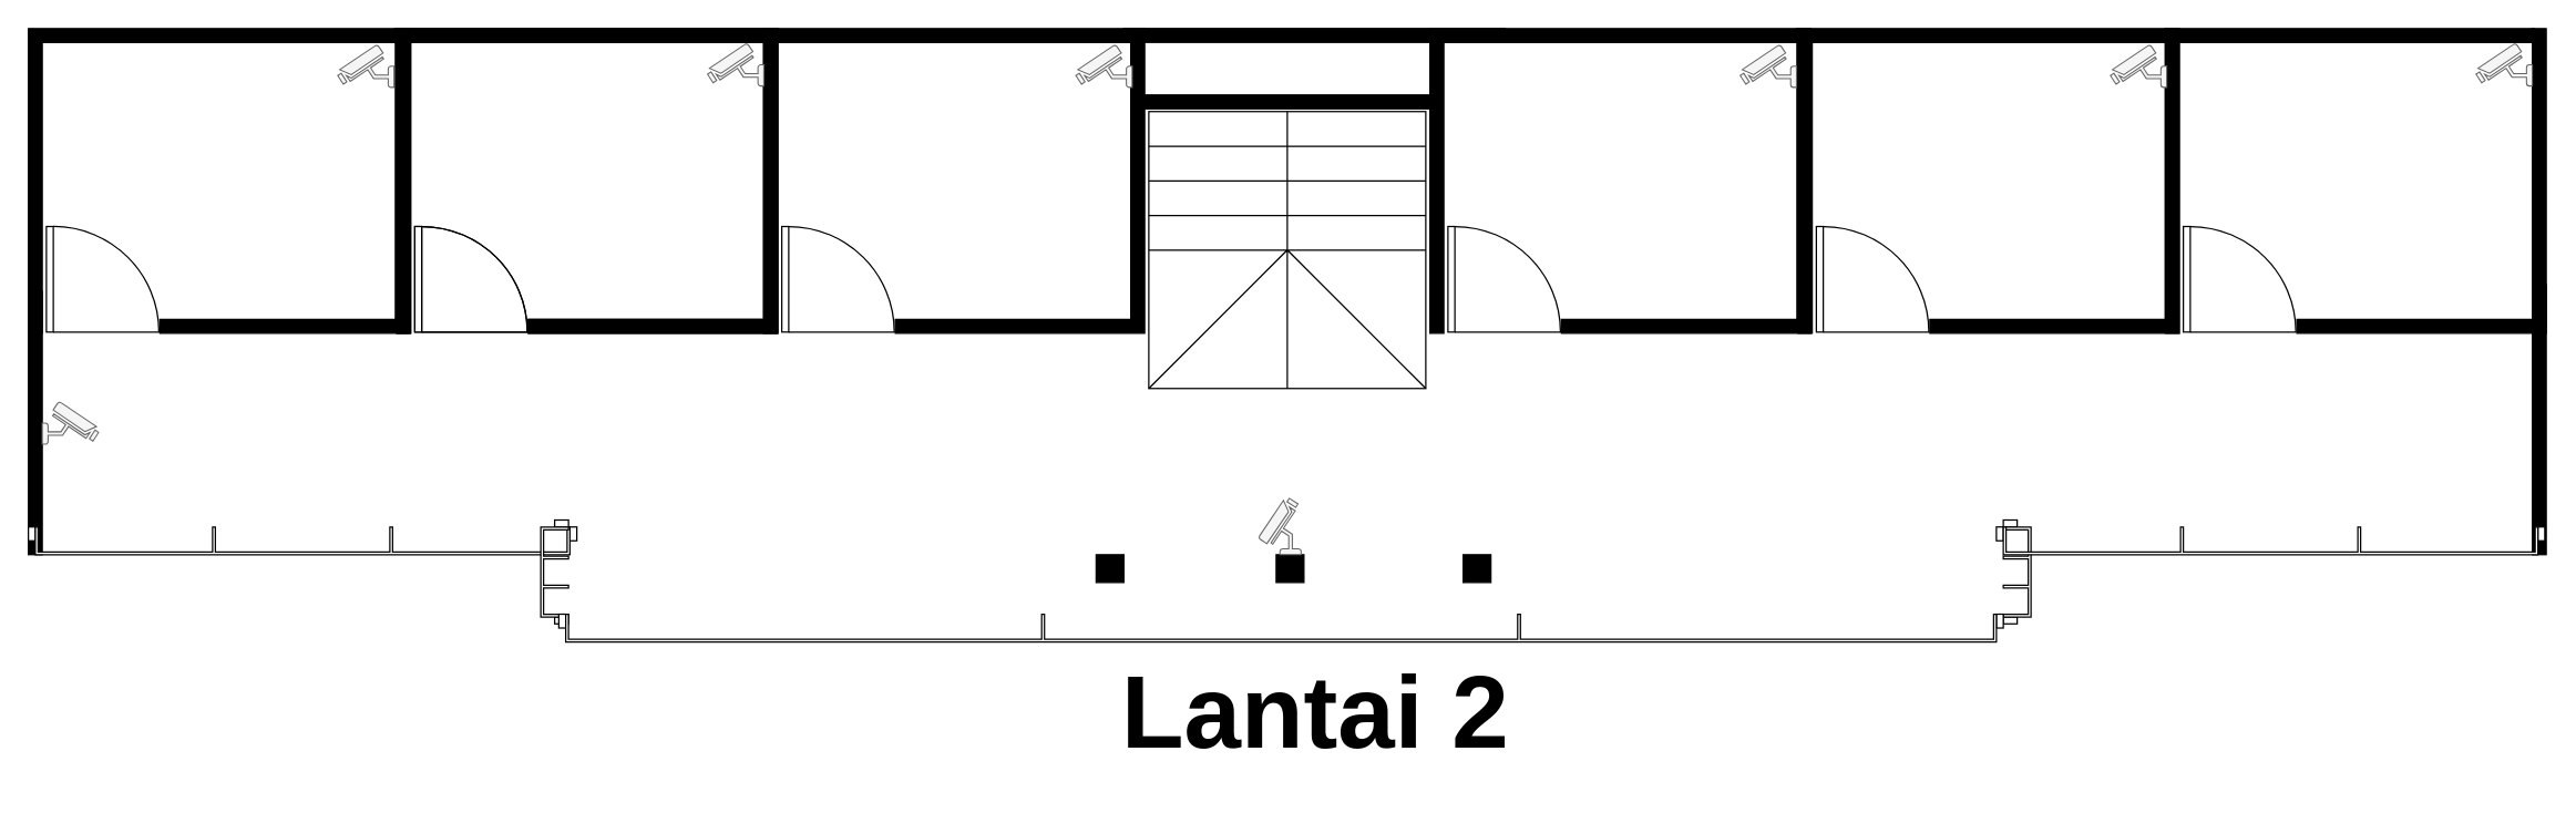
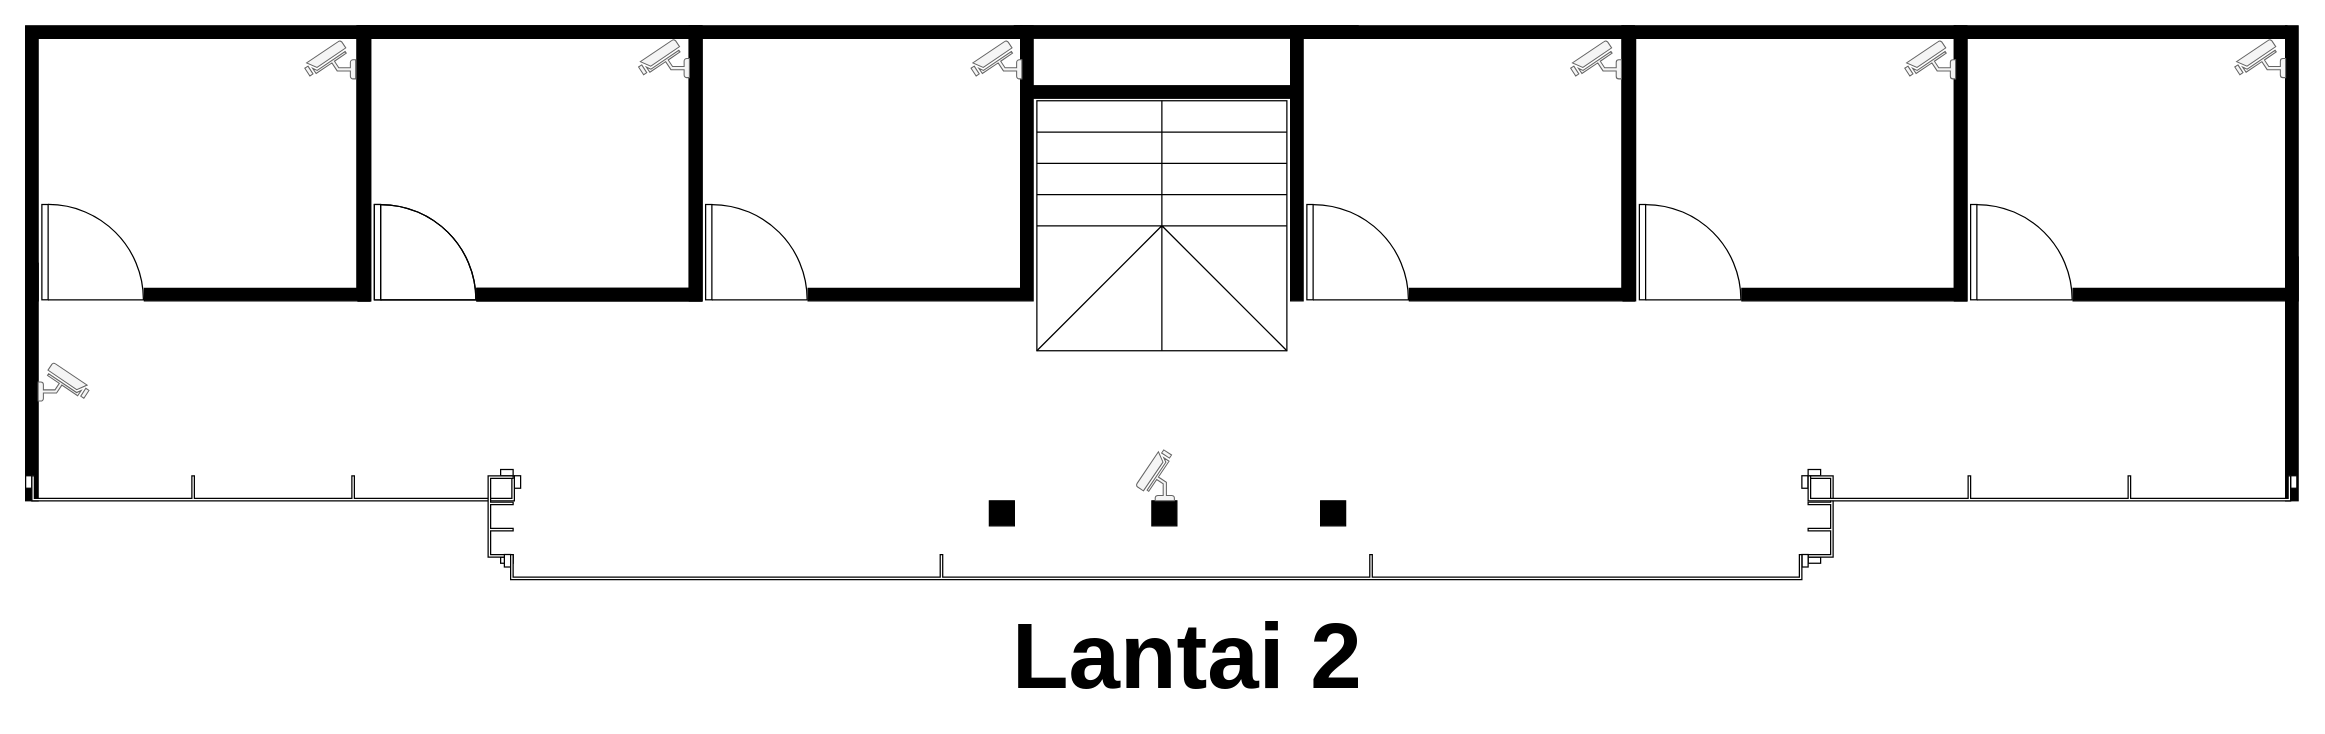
  <mxCell id="0" />
  <mxCell id="1" parent="0" />
  <mxCell id="2" value="" style="verticalLabelPosition=bottom;html=1;verticalAlign=top;align=center;shape=mxgraph.floorplan.wallCorner;fillColor=strokeColor;" parent="1" vertex="1"><mxGeometry x="20" y="20" width="266" height="220" as="geometry" /></mxCell>
  <mxCell id="3" value="" style="verticalLabelPosition=bottom;html=1;verticalAlign=top;align=center;shape=mxgraph.floorplan.wallCorner;fillColor=strokeColor;direction=west" parent="1" vertex="1"><mxGeometry x="115" y="20" width="180" height="220" as="geometry" /></mxCell>
  <mxCell id="4" value="" style="verticalLabelPosition=bottom;html=1;verticalAlign=top;align=center;shape=mxgraph.floorplan.doorLeft;aspect=fixed;direction=north;" parent="1" vertex="1"><mxGeometry x="33" y="163" width="81" height="76.24" as="geometry" /></mxCell>
  <mxCell id="5" value="" style="group" parent="1" vertex="1" connectable="0"><mxGeometry x="286" y="20" width="275" height="220" as="geometry" /></mxCell>
  <mxCell id="6" value="" style="verticalLabelPosition=bottom;html=1;verticalAlign=top;align=center;shape=mxgraph.floorplan.wallCorner;fillColor=strokeColor;" parent="5" vertex="1"><mxGeometry width="266" height="220" as="geometry" /></mxCell>
  <mxCell id="7" value="" style="verticalLabelPosition=bottom;html=1;verticalAlign=top;align=center;shape=mxgraph.floorplan.wallCorner;fillColor=strokeColor;direction=west" parent="5" vertex="1"><mxGeometry x="95" width="180" height="220" as="geometry" /></mxCell>
  <mxCell id="8" value="" style="verticalLabelPosition=bottom;html=1;verticalAlign=top;align=center;shape=mxgraph.floorplan.doorLeft;aspect=fixed;direction=north;" parent="5" vertex="1"><mxGeometry x="13" y="143" width="81" height="76.24" as="geometry" /></mxCell>
  <mxCell id="9" value="" style="group" parent="1" vertex="1" connectable="0"><mxGeometry x="551" y="20" width="275" height="220" as="geometry" /></mxCell>
  <mxCell id="10" value="" style="verticalLabelPosition=bottom;html=1;verticalAlign=top;align=center;shape=mxgraph.floorplan.wallCorner;fillColor=strokeColor;" parent="9" vertex="1"><mxGeometry width="266" height="220" as="geometry" /></mxCell>
  <mxCell id="11" value="" style="verticalLabelPosition=bottom;html=1;verticalAlign=top;align=center;shape=mxgraph.floorplan.wallCorner;fillColor=strokeColor;direction=west" parent="9" vertex="1"><mxGeometry x="95" width="180" height="220" as="geometry" /></mxCell>
  <mxCell id="12" value="" style="verticalLabelPosition=bottom;html=1;verticalAlign=top;align=center;shape=mxgraph.floorplan.doorLeft;aspect=fixed;direction=north;" parent="9" vertex="1"><mxGeometry x="13" y="143" width="81" height="76.24" as="geometry" /></mxCell>
  <mxCell id="13" value="" style="verticalLabelPosition=bottom;html=1;verticalAlign=top;align=center;shape=mxgraph.floorplan.wallCorner;fillColor=strokeColor;" parent="1" vertex="1"><mxGeometry x="1032" y="20" width="266" height="220" as="geometry" /></mxCell>
  <mxCell id="14" value="" style="verticalLabelPosition=bottom;html=1;verticalAlign=top;align=center;shape=mxgraph.floorplan.wallCorner;fillColor=strokeColor;direction=west" parent="1" vertex="1"><mxGeometry x="1127" y="20" width="180" height="220" as="geometry" /></mxCell>
  <mxCell id="15" value="" style="verticalLabelPosition=bottom;html=1;verticalAlign=top;align=center;shape=mxgraph.floorplan.doorLeft;aspect=fixed;direction=north;" parent="1" vertex="1"><mxGeometry x="1045" y="163" width="81" height="76.24" as="geometry" /></mxCell>
  <mxCell id="16" value="" style="group" parent="1" vertex="1" connectable="0"><mxGeometry x="1298" y="20" width="275" height="220" as="geometry" /></mxCell>
  <mxCell id="17" value="" style="verticalLabelPosition=bottom;html=1;verticalAlign=top;align=center;shape=mxgraph.floorplan.wallCorner;fillColor=strokeColor;" parent="16" vertex="1"><mxGeometry width="266" height="220" as="geometry" /></mxCell>
  <mxCell id="18" value="" style="verticalLabelPosition=bottom;html=1;verticalAlign=top;align=center;shape=mxgraph.floorplan.wallCorner;fillColor=strokeColor;direction=west" parent="16" vertex="1"><mxGeometry x="95" width="180" height="220" as="geometry" /></mxCell>
  <mxCell id="19" value="" style="verticalLabelPosition=bottom;html=1;verticalAlign=top;align=center;shape=mxgraph.floorplan.doorLeft;aspect=fixed;direction=north;" parent="16" vertex="1"><mxGeometry x="13" y="143" width="81" height="76.24" as="geometry" /></mxCell>
  <mxCell id="20" value="" style="group" parent="1" vertex="1" connectable="0"><mxGeometry x="1563" y="20" width="275" height="220" as="geometry" /></mxCell>
  <mxCell id="21" value="" style="verticalLabelPosition=bottom;html=1;verticalAlign=top;align=center;shape=mxgraph.floorplan.wallCorner;fillColor=strokeColor;" parent="20" vertex="1"><mxGeometry width="266" height="220" as="geometry" /></mxCell>
  <mxCell id="22" value="" style="verticalLabelPosition=bottom;html=1;verticalAlign=top;align=center;shape=mxgraph.floorplan.wallCorner;fillColor=strokeColor;direction=west" parent="20" vertex="1"><mxGeometry x="95" width="180" height="220" as="geometry" /></mxCell>
  <mxCell id="23" value="" style="verticalLabelPosition=bottom;html=1;verticalAlign=top;align=center;shape=mxgraph.floorplan.doorLeft;aspect=fixed;direction=north;" parent="20" vertex="1"><mxGeometry x="13" y="143" width="81" height="76.24" as="geometry" /></mxCell>
  <mxCell id="24" value="" style="verticalLabelPosition=bottom;html=1;verticalAlign=top;align=center;shape=mxgraph.floorplan.wall;fillColor=strokeColor;direction=west;" parent="1" vertex="1"><mxGeometry x="811" y="20" width="275" height="10" as="geometry" /></mxCell>
  <mxCell id="25" value="" style="verticalLabelPosition=bottom;html=1;verticalAlign=top;align=center;shape=mxgraph.floorplan.wall;fillColor=strokeColor;direction=south;" parent="1" vertex="1"><mxGeometry x="20" y="210" width="10" height="190" as="geometry" /></mxCell>
  <mxCell id="26" value="" style="verticalLabelPosition=bottom;html=1;verticalAlign=top;align=center;shape=mxgraph.floorplan.wall;fillColor=strokeColor;direction=west;" parent="1" vertex="1"><mxGeometry x="826" y="68" width="210" height="10" as="geometry" /></mxCell>
  <mxCell id="27" value="" style="verticalLabelPosition=bottom;html=1;verticalAlign=top;align=center;shape=mxgraph.floorplan.stairsRest;direction=south;" parent="1" vertex="1"><mxGeometry x="829" y="80" width="200" height="120" as="geometry" /></mxCell>
  <mxCell id="28" value="" style="verticalLabelPosition=bottom;html=1;verticalAlign=top;align=center;shape=mxgraph.floorplan.windowGarden;dx=0.25;direction=west;" parent="1" vertex="1"><mxGeometry x="20" y="380" width="396" height="20" as="geometry" /></mxCell>
  <mxCell id="29" value="" style="verticalLabelPosition=bottom;html=1;verticalAlign=top;align=center;shape=mxgraph.floorplan.windowGarden;dx=0.25;direction=south;" parent="1" vertex="1"><mxGeometry x="1446" y="375" width="20" height="75" as="geometry" /></mxCell>
  <mxCell id="30" value="" style="verticalLabelPosition=bottom;html=1;verticalAlign=top;align=center;shape=mxgraph.floorplan.windowGarden;dx=0.25;direction=north;" parent="1" vertex="1"><mxGeometry x="390" y="375" width="20" height="75" as="geometry" /></mxCell>
  <mxCell id="31" value="" style="verticalLabelPosition=bottom;html=1;verticalAlign=top;align=center;shape=mxgraph.floorplan.windowGarden;dx=0.25;direction=west;" parent="1" vertex="1"><mxGeometry x="403" y="443" width="1043" height="20" as="geometry" /></mxCell>
  <mxCell id="32" value="" style="verticalLabelPosition=bottom;html=1;verticalAlign=top;align=center;shape=mxgraph.floorplan.wall;fillColor=strokeColor;direction=south;" parent="1" vertex="1"><mxGeometry x="1828" y="205" width="10" height="195" as="geometry" /></mxCell>
  <mxCell id="33" value="" style="verticalLabelPosition=bottom;html=1;verticalAlign=top;align=center;shape=mxgraph.floorplan.windowGarden;dx=0.25;direction=west;" parent="1" vertex="1"><mxGeometry x="1441" y="380" width="396" height="20" as="geometry" /></mxCell>
  <mxCell id="34" value="" style="verticalLabelPosition=bottom;html=1;verticalAlign=top;align=center;shape=mxgraph.floorplan.room;fillColor=strokeColor;" parent="1" vertex="1"><mxGeometry x="921" y="400" width="20" height="20" as="geometry" /></mxCell>
  <mxCell id="35" value="" style="verticalLabelPosition=bottom;html=1;verticalAlign=top;align=center;shape=mxgraph.floorplan.room;fillColor=strokeColor;" parent="1" vertex="1"><mxGeometry x="1056" y="400" width="20" height="20" as="geometry" /></mxCell>
  <mxCell id="36" value="" style="verticalLabelPosition=bottom;html=1;verticalAlign=top;align=center;shape=mxgraph.floorplan.room;fillColor=strokeColor;" parent="1" vertex="1"><mxGeometry x="791" y="400" width="20" height="20" as="geometry" /></mxCell>
  <mxCell id="37" value="" style="fontColor=#333333;verticalAlign=top;verticalLabelPosition=bottom;labelPosition=center;align=center;html=1;outlineConnect=0;fillColor=#f5f5f5;strokeColor=#666666;gradientDirection=north;strokeWidth=2;shape=mxgraph.networks.security_camera;direction=east;flipH=1;" vertex="1" parent="1"><mxGeometry x="243.33" y="32" width="40.67" height="30.5" as="geometry" /></mxCell>
  <mxCell id="38" value="" style="group" vertex="1" connectable="0" parent="1"><mxGeometry x="286" y="20" width="275" height="220" as="geometry" /></mxCell>
  <mxCell id="39" value="" style="verticalLabelPosition=bottom;html=1;verticalAlign=top;align=center;shape=mxgraph.floorplan.wallCorner;fillColor=strokeColor;" vertex="1" parent="38"><mxGeometry width="266" height="220" as="geometry" /></mxCell>
  <mxCell id="40" value="" style="verticalLabelPosition=bottom;html=1;verticalAlign=top;align=center;shape=mxgraph.floorplan.wallCorner;fillColor=strokeColor;direction=west" vertex="1" parent="38"><mxGeometry x="95" width="180" height="220" as="geometry" /></mxCell>
  <mxCell id="41" value="" style="verticalLabelPosition=bottom;html=1;verticalAlign=top;align=center;shape=mxgraph.floorplan.doorLeft;aspect=fixed;direction=north;" vertex="1" parent="38"><mxGeometry x="13" y="143" width="81" height="76.24" as="geometry" /></mxCell>
  <mxCell id="42" value="" style="fontColor=#333333;verticalAlign=top;verticalLabelPosition=bottom;labelPosition=center;align=center;html=1;outlineConnect=0;fillColor=#f5f5f5;strokeColor=#666666;gradientDirection=north;strokeWidth=2;shape=mxgraph.networks.security_camera;direction=east;flipH=1;" vertex="1" parent="38"><mxGeometry x="224.33" y="11" width="40.67" height="30.5" as="geometry" /></mxCell>
  <mxCell id="43" value="" style="fontColor=#333333;verticalAlign=top;verticalLabelPosition=bottom;labelPosition=center;align=center;html=1;outlineConnect=0;fillColor=#f5f5f5;strokeColor=#666666;gradientDirection=north;strokeWidth=2;shape=mxgraph.networks.security_camera;direction=east;flipH=1;" vertex="1" parent="1"><mxGeometry x="776.33" y="32" width="40.67" height="30.5" as="geometry" /></mxCell>
  <mxCell id="44" value="" style="fontColor=#333333;verticalAlign=top;verticalLabelPosition=bottom;labelPosition=center;align=center;html=1;outlineConnect=0;fillColor=#f5f5f5;strokeColor=#666666;gradientDirection=north;strokeWidth=2;shape=mxgraph.networks.security_camera;direction=east;flipH=1;" vertex="1" parent="1"><mxGeometry x="1256" y="32" width="40.67" height="30.5" as="geometry" /></mxCell>
  <mxCell id="45" value="" style="fontColor=#333333;verticalAlign=top;verticalLabelPosition=bottom;labelPosition=center;align=center;html=1;outlineConnect=0;fillColor=#f5f5f5;strokeColor=#666666;gradientDirection=north;strokeWidth=2;shape=mxgraph.networks.security_camera;direction=east;flipH=1;" vertex="1" parent="1"><mxGeometry x="1523.33" y="32" width="40.67" height="30.5" as="geometry" /></mxCell>
  <mxCell id="46" value="" style="fontColor=#333333;verticalAlign=top;verticalLabelPosition=bottom;labelPosition=center;align=center;html=1;outlineConnect=0;fillColor=#f5f5f5;strokeColor=#666666;gradientDirection=north;strokeWidth=2;shape=mxgraph.networks.security_camera;direction=east;flipH=1;" vertex="1" parent="1"><mxGeometry x="1787.33" y="31" width="40.67" height="30.5" as="geometry" /></mxCell>
  <mxCell id="47" value="" style="fontColor=#333333;verticalAlign=top;verticalLabelPosition=bottom;labelPosition=center;align=center;html=1;outlineConnect=0;fillColor=#f5f5f5;strokeColor=#666666;gradientDirection=north;strokeWidth=2;shape=mxgraph.networks.security_camera;direction=east;flipH=0;" vertex="1" parent="1"><mxGeometry x="30" y="289.75" width="40.67" height="30.5" as="geometry" /></mxCell>
  <mxCell id="48" value="" style="fontColor=#333333;verticalAlign=top;verticalLabelPosition=bottom;labelPosition=center;align=center;html=1;outlineConnect=0;fillColor=#f5f5f5;strokeColor=#666666;gradientDirection=north;strokeWidth=2;shape=mxgraph.networks.security_camera;direction=south;flipH=1;flipV=1;" vertex="1" parent="1"><mxGeometry x="908.505" y="359.325" width="30.5" height="40.67" as="geometry" /></mxCell>
- <mxCell id="49" value="&lt;b&gt;Lantai 2&lt;/b&gt;" style="text;html=1;align=center;verticalAlign=middle;resizable=0;points=[];autosize=1;strokeColor=none;fillColor=none;fontSize=74;" vertex="1" parent="1"><mxGeometry x="798.5" y="465" width="300" height="100" as="geometry" /></mxCell>
+ <mxCell id="49" value="&lt;b&gt;Lantai 2&lt;/b&gt;" style="text;html=1;align=center;verticalAlign=middle;resizable=0;points=[];autosize=1;strokeColor=none;fillColor=none;fontSize=74;" vertex="1" parent="1"><mxGeometry x="798.5" y="475" width="300" height="100" as="geometry" /></mxCell>
